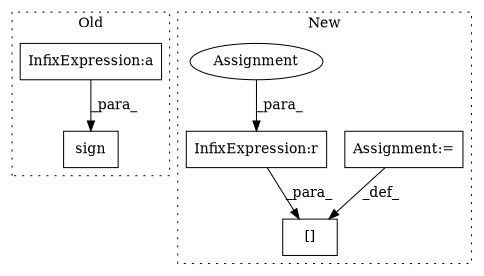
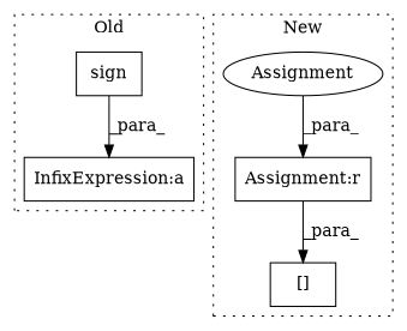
  digraph {
    node [a=27 l=3 shape=box]
    n1 [a=32 l=6 label=sign s=4445]
    n2 [label="InfixExpression:a" s=4435]
    n3 [a=2 l="8,1" label="[]" s="4477,4497"]
-   n4 [a=7 l=2 label="Assignment:=" s=4498]
-   n5 [label="InfixExpression:r" s=4492]
+   n5 [label="Assignment:r" s=4492]
    n6 [a=34 l=1 label=Assignment s=4495 shape=ellipse]
    subgraph cluster_1 {
      label=Old
      style=dotted
      n1
      n2
    }
    subgraph cluster_2 {
      label=New
      style=dotted
      n3
-     n4
      n5
      n6
    }
-   n2 -> n1 [label=_para_]
-   n4 -> n3 [label=_def_]
+   n1 -> n2 [label=_para_]
    n5 -> n3 [label=_para_]
    n6 -> n5 [label=_para_]
  }
